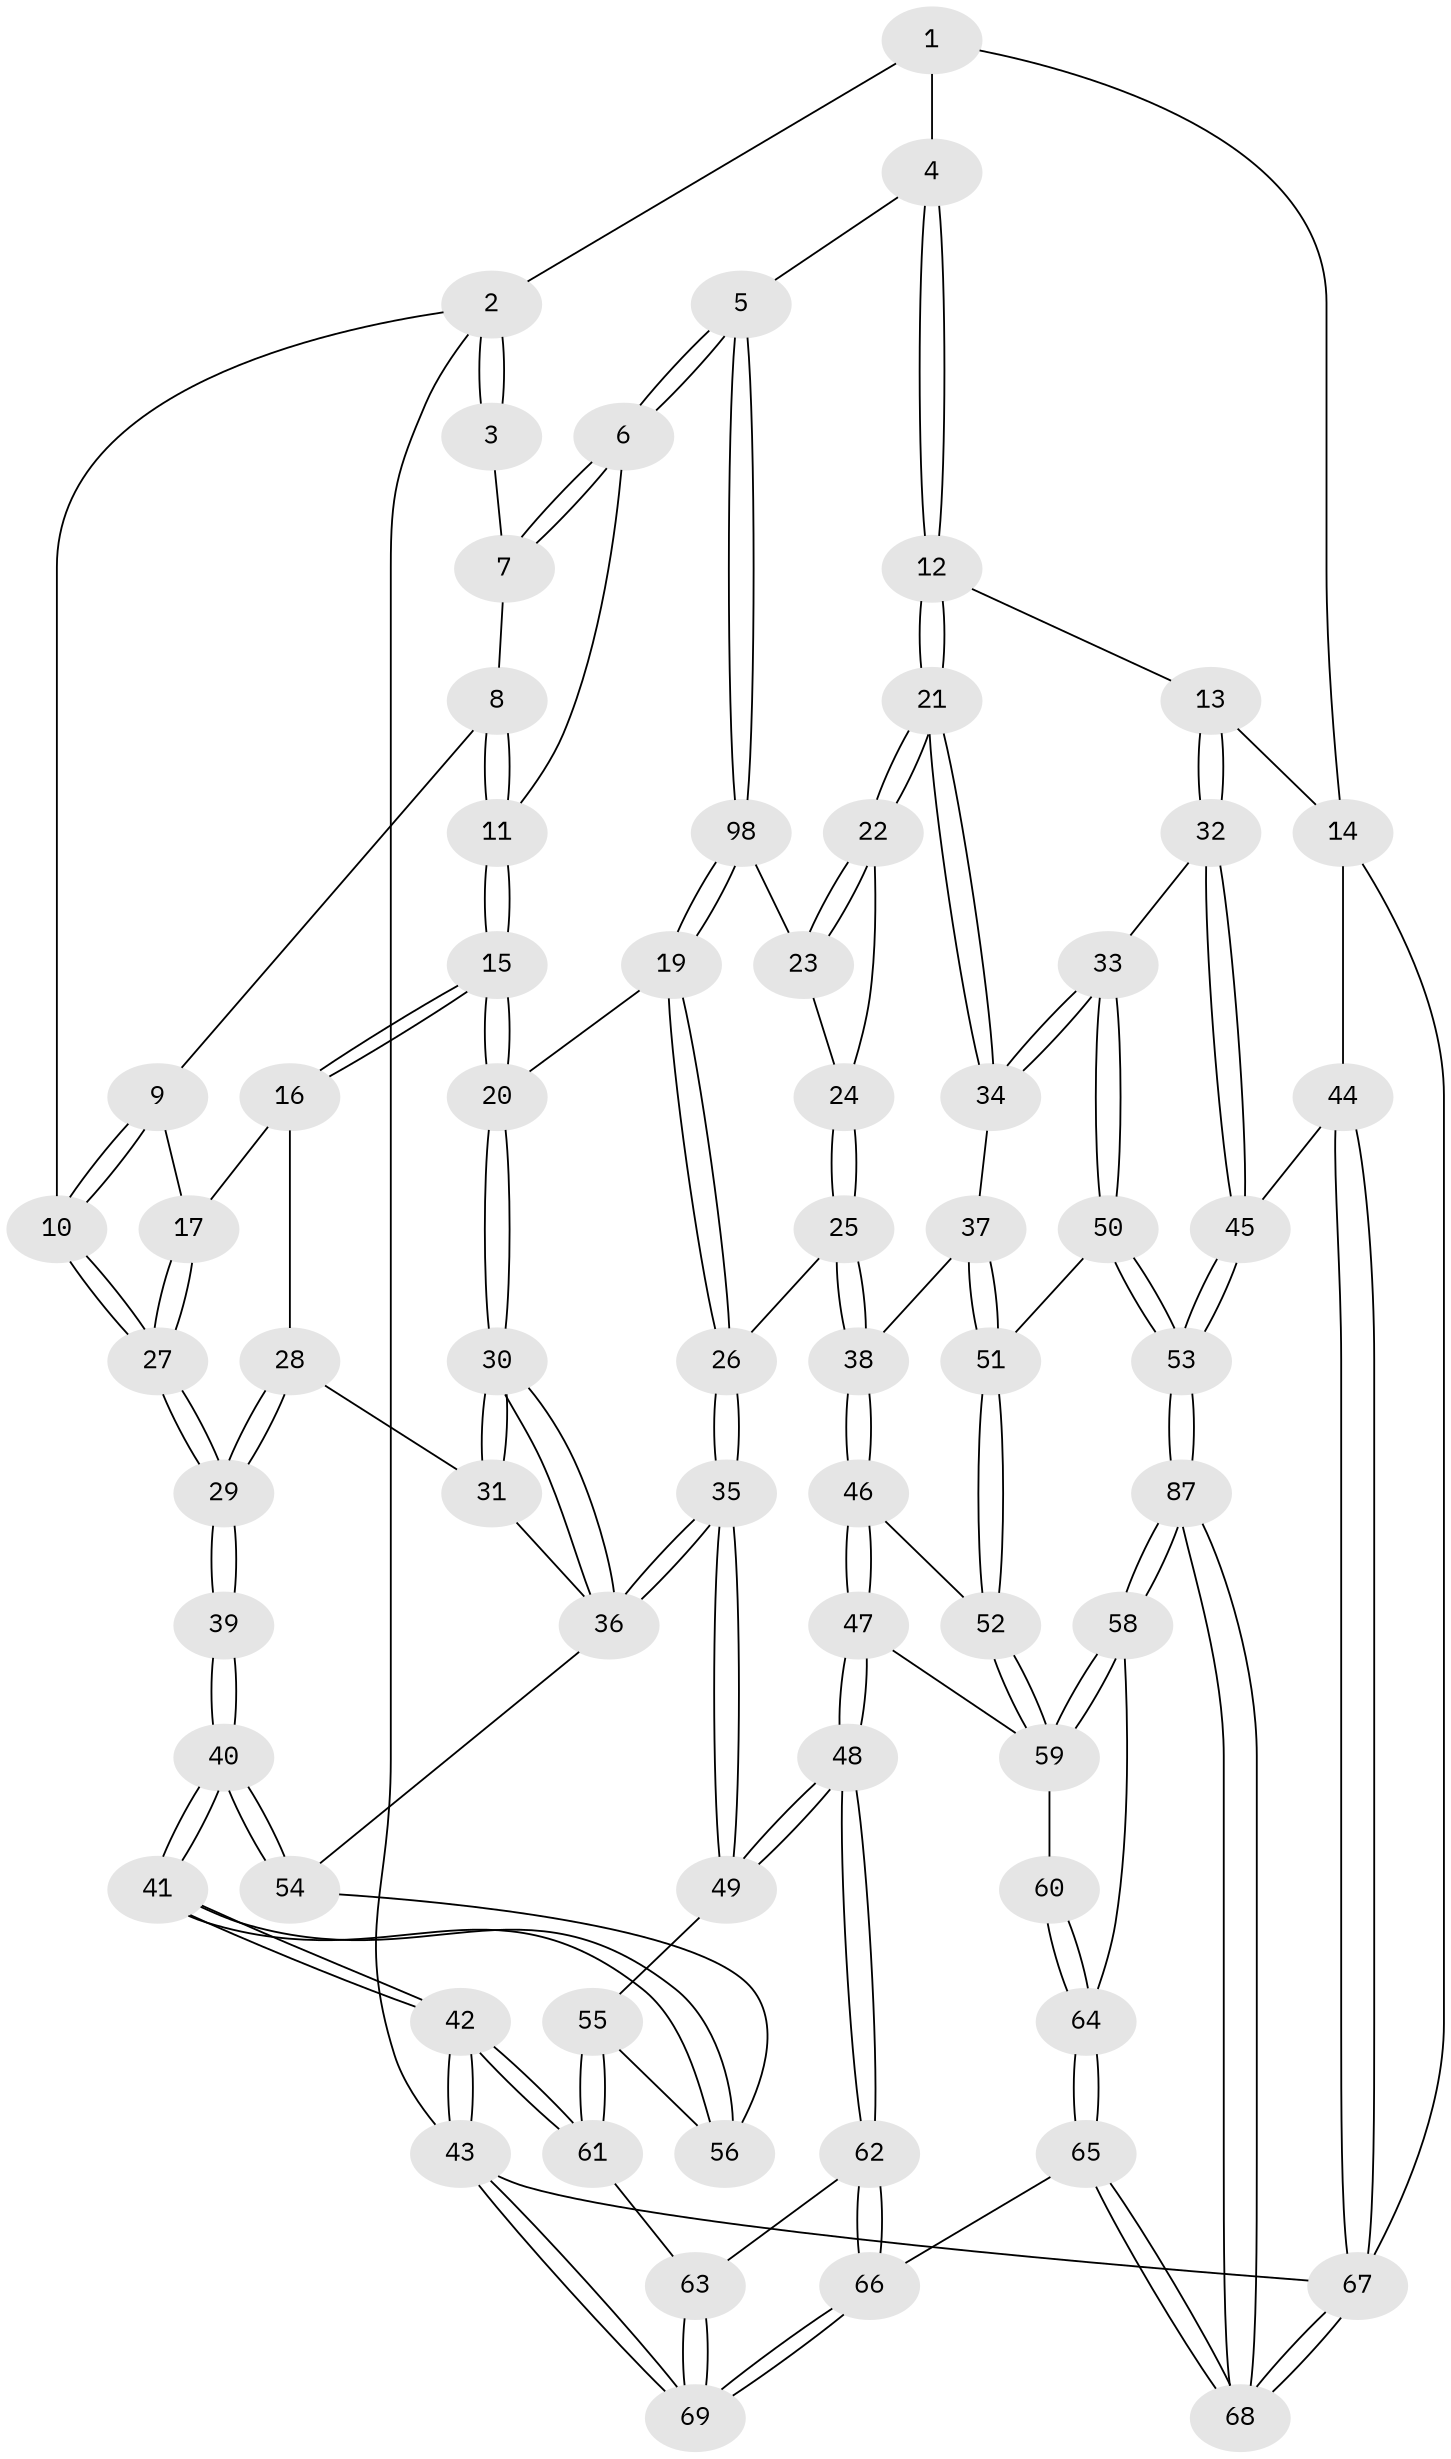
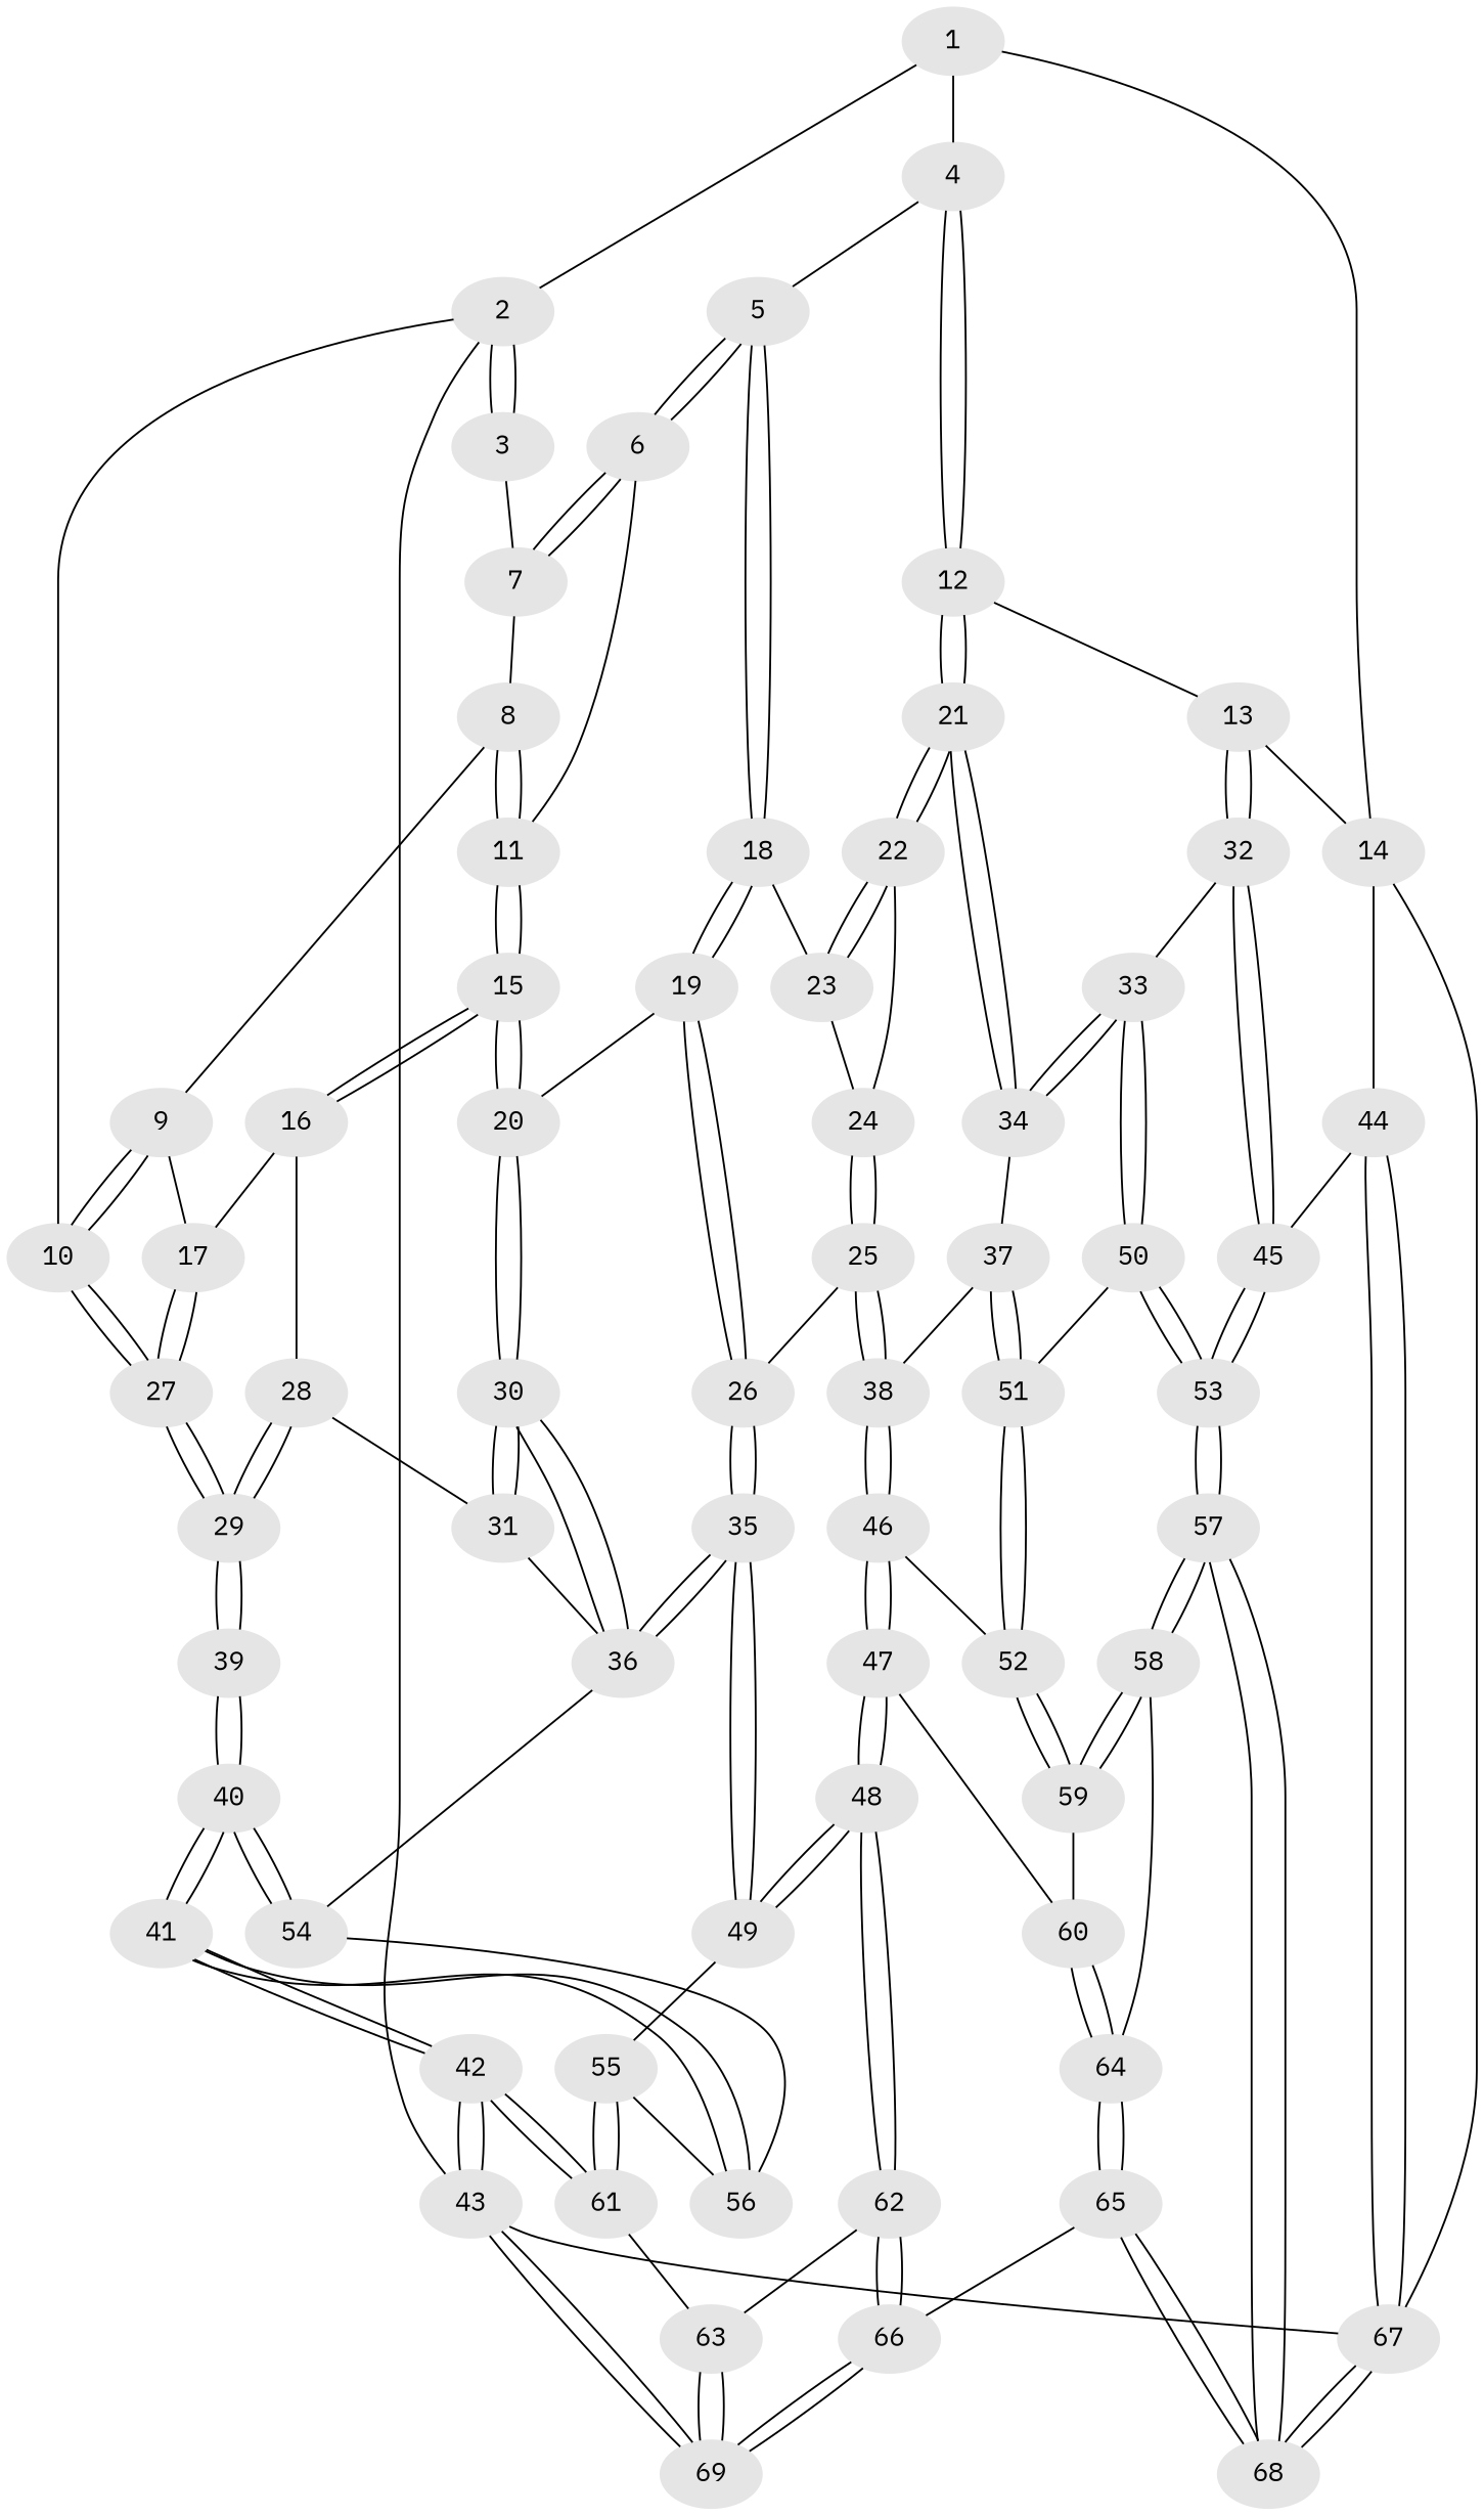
  graph {
    fontname="IBM Plex Mono"
    node [color=gray90 fontname="IBM Plex Mono" style=filled]
    edge [fontname="IBM Plex Mono"]
    1
    2
    4
    14
    3
    10
    43
    5
    12
    44
    67
    7
    27
    69
    8
    6
-   18 [label=98]
+   18
    13
    21
    11
    19
    23
    15
    9
    17
    29
    16
    20
    32
    22
    34
    33
    45
    68
    28
    30
    31
    26
    24
    35
    36
    37
    25
    38
    46
    49
    39
    40
    54
    50
    53
    51
    55
    56
    52
    47
    41
    42
    61
    63
-   57 [label=87]
+   57
    48
    60
    59
    62
    64
    66
    58
    65
    1 -- 2
    1 -- 4
    1 -- 14
    2 -- 3
    2 -- 3
    2 -- 10
    2 -- 43
    4 -- 5
    4 -- 12
    4 -- 12
    14 -- 44
    14 -- 67
    3 -- 7
    10 -- 27
    10 -- 27
    43 -- 67
    43 -- 69
    43 -- 69
    5 -- 6
    5 -- 6
    5 -- 18
    5 -- 18
    12 -- 13
    12 -- 21
    12 -- 21
    44 -- 67
    44 -- 67
    44 -- 45
    67 -- 68
    67 -- 68
    7 -- 8
    27 -- 29
    27 -- 29
    8 -- 11
    8 -- 11
    8 -- 9
    6 -- 7
    6 -- 7
    6 -- 11
    18 -- 19
    18 -- 19
    18 -- 23
    13 -- 14
    13 -- 32
    13 -- 32
    21 -- 22
    21 -- 22
    21 -- 34
    21 -- 34
    11 -- 15
    11 -- 15
    19 -- 20
    19 -- 26
    19 -- 26
    23 -- 24
    15 -- 16
    15 -- 16
    15 -- 20
    15 -- 20
    9 -- 10
    9 -- 10
    9 -- 17
    17 -- 27
    17 -- 27
    29 -- 39
    29 -- 39
    16 -- 17
    16 -- 28
    20 -- 30
    20 -- 30
    32 -- 33
    32 -- 45
    32 -- 45
    22 -- 23
    22 -- 23
    22 -- 24
    34 -- 37
    33 -- 34
    33 -- 34
    33 -- 50
    33 -- 50
    45 -- 53
    45 -- 53
    28 -- 29
    28 -- 29
    28 -- 31
    30 -- 31
    30 -- 31
    30 -- 36
    30 -- 36
    31 -- 36
    26 -- 35
    26 -- 35
    24 -- 25
    24 -- 25
    35 -- 36
    35 -- 36
    35 -- 49
    35 -- 49
    36 -- 54
    37 -- 38
    37 -- 51
    37 -- 51
    25 -- 26
    25 -- 38
    25 -- 38
    38 -- 46
    38 -- 46
    46 -- 52
    46 -- 47
    46 -- 47
    49 -- 55
    39 -- 40
    39 -- 40
    40 -- 54
    40 -- 54
    40 -- 41
    40 -- 41
    54 -- 56
    50 -- 53
    50 -- 53
    50 -- 51
    53 -- 57
    53 -- 57
    51 -- 52
    51 -- 52
    55 -- 56
    55 -- 61
    55 -- 61
    52 -- 59
    52 -- 59
    47 -- 48
    47 -- 48
-   47 -- 59
+   47 -- 60
    41 -- 56
    41 -- 56
    41 -- 42
    41 -- 42
    42 -- 43
    42 -- 43
    42 -- 61
    42 -- 61
    61 -- 63
    63 -- 69
    63 -- 69
    57 -- 68
    57 -- 68
    57 -- 58
    57 -- 58
    48 -- 49
    48 -- 49
    48 -- 62
    48 -- 62
    60 -- 64
    60 -- 64
    59 -- 60
    62 -- 63
    62 -- 66
    62 -- 66
    64 -- 65
    64 -- 65
    66 -- 69
    66 -- 69
    58 -- 59
    58 -- 59
    58 -- 64
    65 -- 68
    65 -- 68
    65 -- 66
  }
